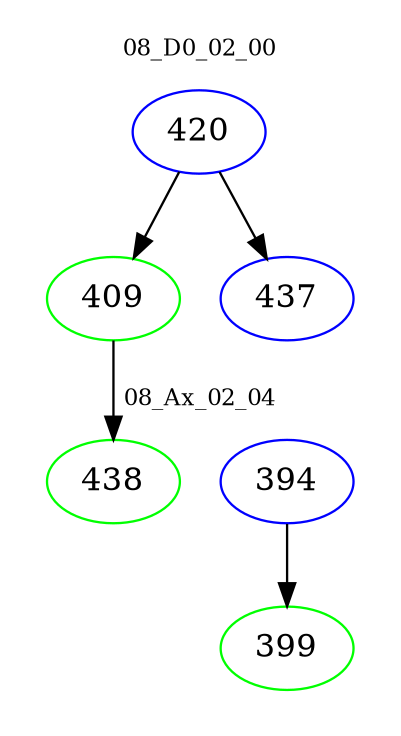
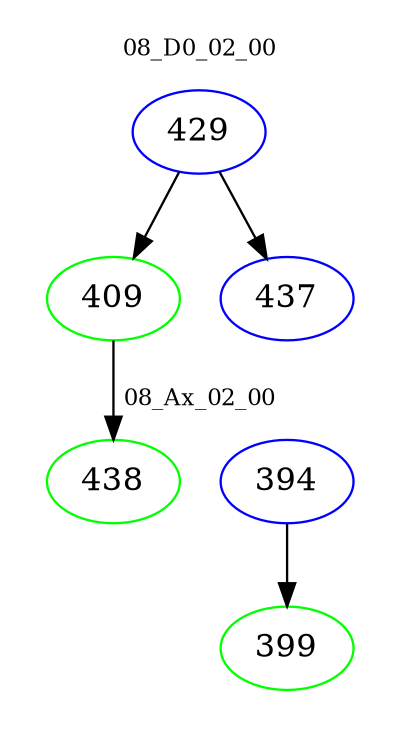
  digraph {
    node [color=blue]
    edge [color=black]
    n1 [label=394]
    n2 [color=green label=399]
    n3 [color=green label=438]
-   n4 [label=420]
+   n4 [label=429]
    n5 [color=green label=409]
    n6 [label=437]
    subgraph cluster_1 {
      color=white
      fontsize=10
-     label="08_Ax_02_04"
+     label="08_Ax_02_00"
      n1
      n2
      n3
    }
    subgraph cluster_2 {
      color=white
      fontsize=10
      label="08_D0_02_00"
      n4
      n5
      n6
    }
    n1 -> n2
    n4 -> n5
    n4 -> n6
    n5 -> n3
  }
